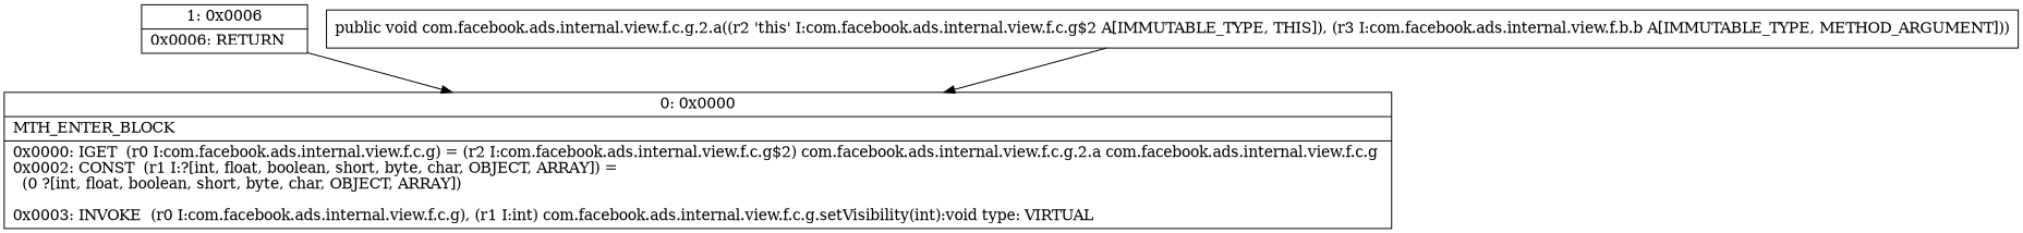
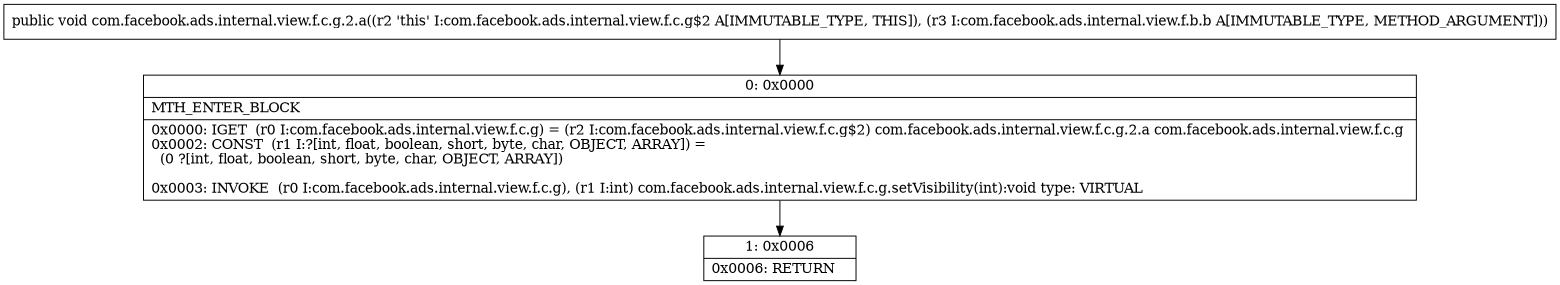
  digraph {
    node [shape=record]
    n1 [label="{0\:\ 0x0000|MTH_ENTER_BLOCK\l|0x0000: IGET  (r0 I:com.facebook.ads.internal.view.f.c.g) = (r2 I:com.facebook.ads.internal.view.f.c.g$2) com.facebook.ads.internal.view.f.c.g.2.a com.facebook.ads.internal.view.f.c.g \l0x0002: CONST  (r1 I:?[int, float, boolean, short, byte, char, OBJECT, ARRAY]) = \l  (0 ?[int, float, boolean, short, byte, char, OBJECT, ARRAY])\l \l0x0003: INVOKE  (r0 I:com.facebook.ads.internal.view.f.c.g), (r1 I:int) com.facebook.ads.internal.view.f.c.g.setVisibility(int):void type: VIRTUAL \l}"]
    n2 [label="{1\:\ 0x0006|0x0006: RETURN   \l}"]
    n3 [label="{public void com.facebook.ads.internal.view.f.c.g.2.a((r2 'this' I:com.facebook.ads.internal.view.f.c.g$2 A[IMMUTABLE_TYPE, THIS]), (r3 I:com.facebook.ads.internal.view.f.b.b A[IMMUTABLE_TYPE, METHOD_ARGUMENT])) }"]
-   n2 -> n1
+   n1 -> n2
    n3 -> n1
  }
